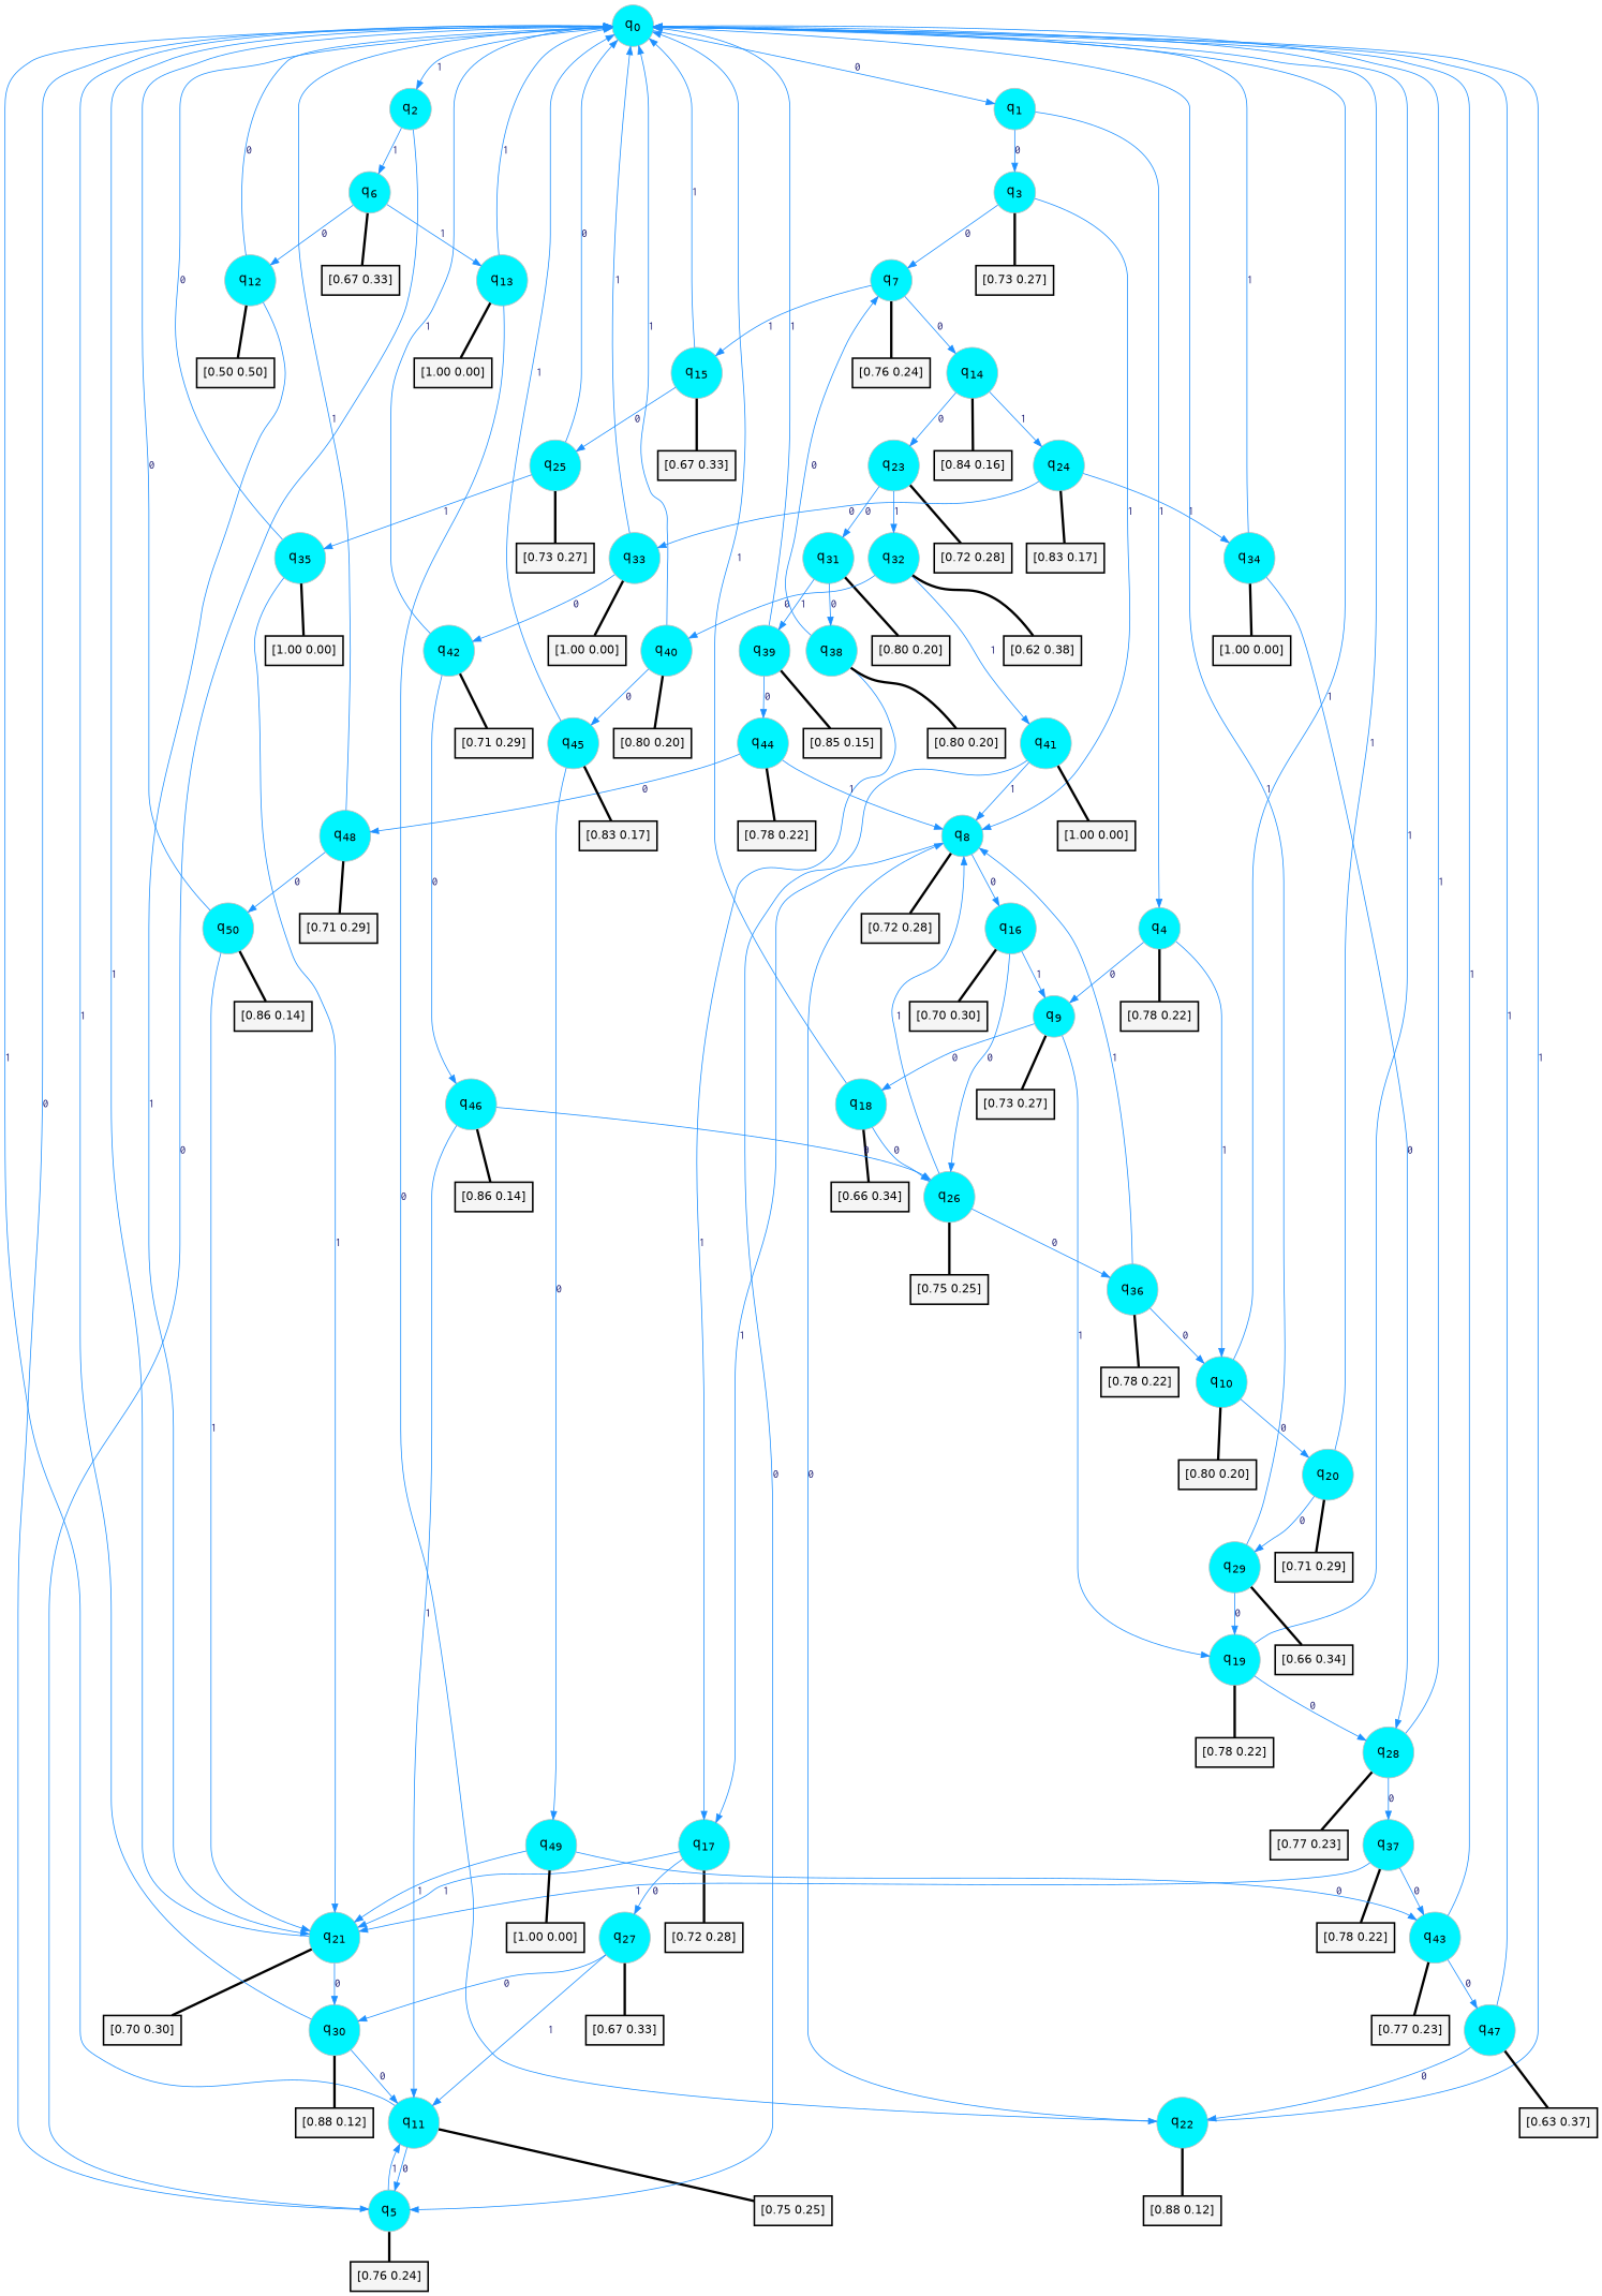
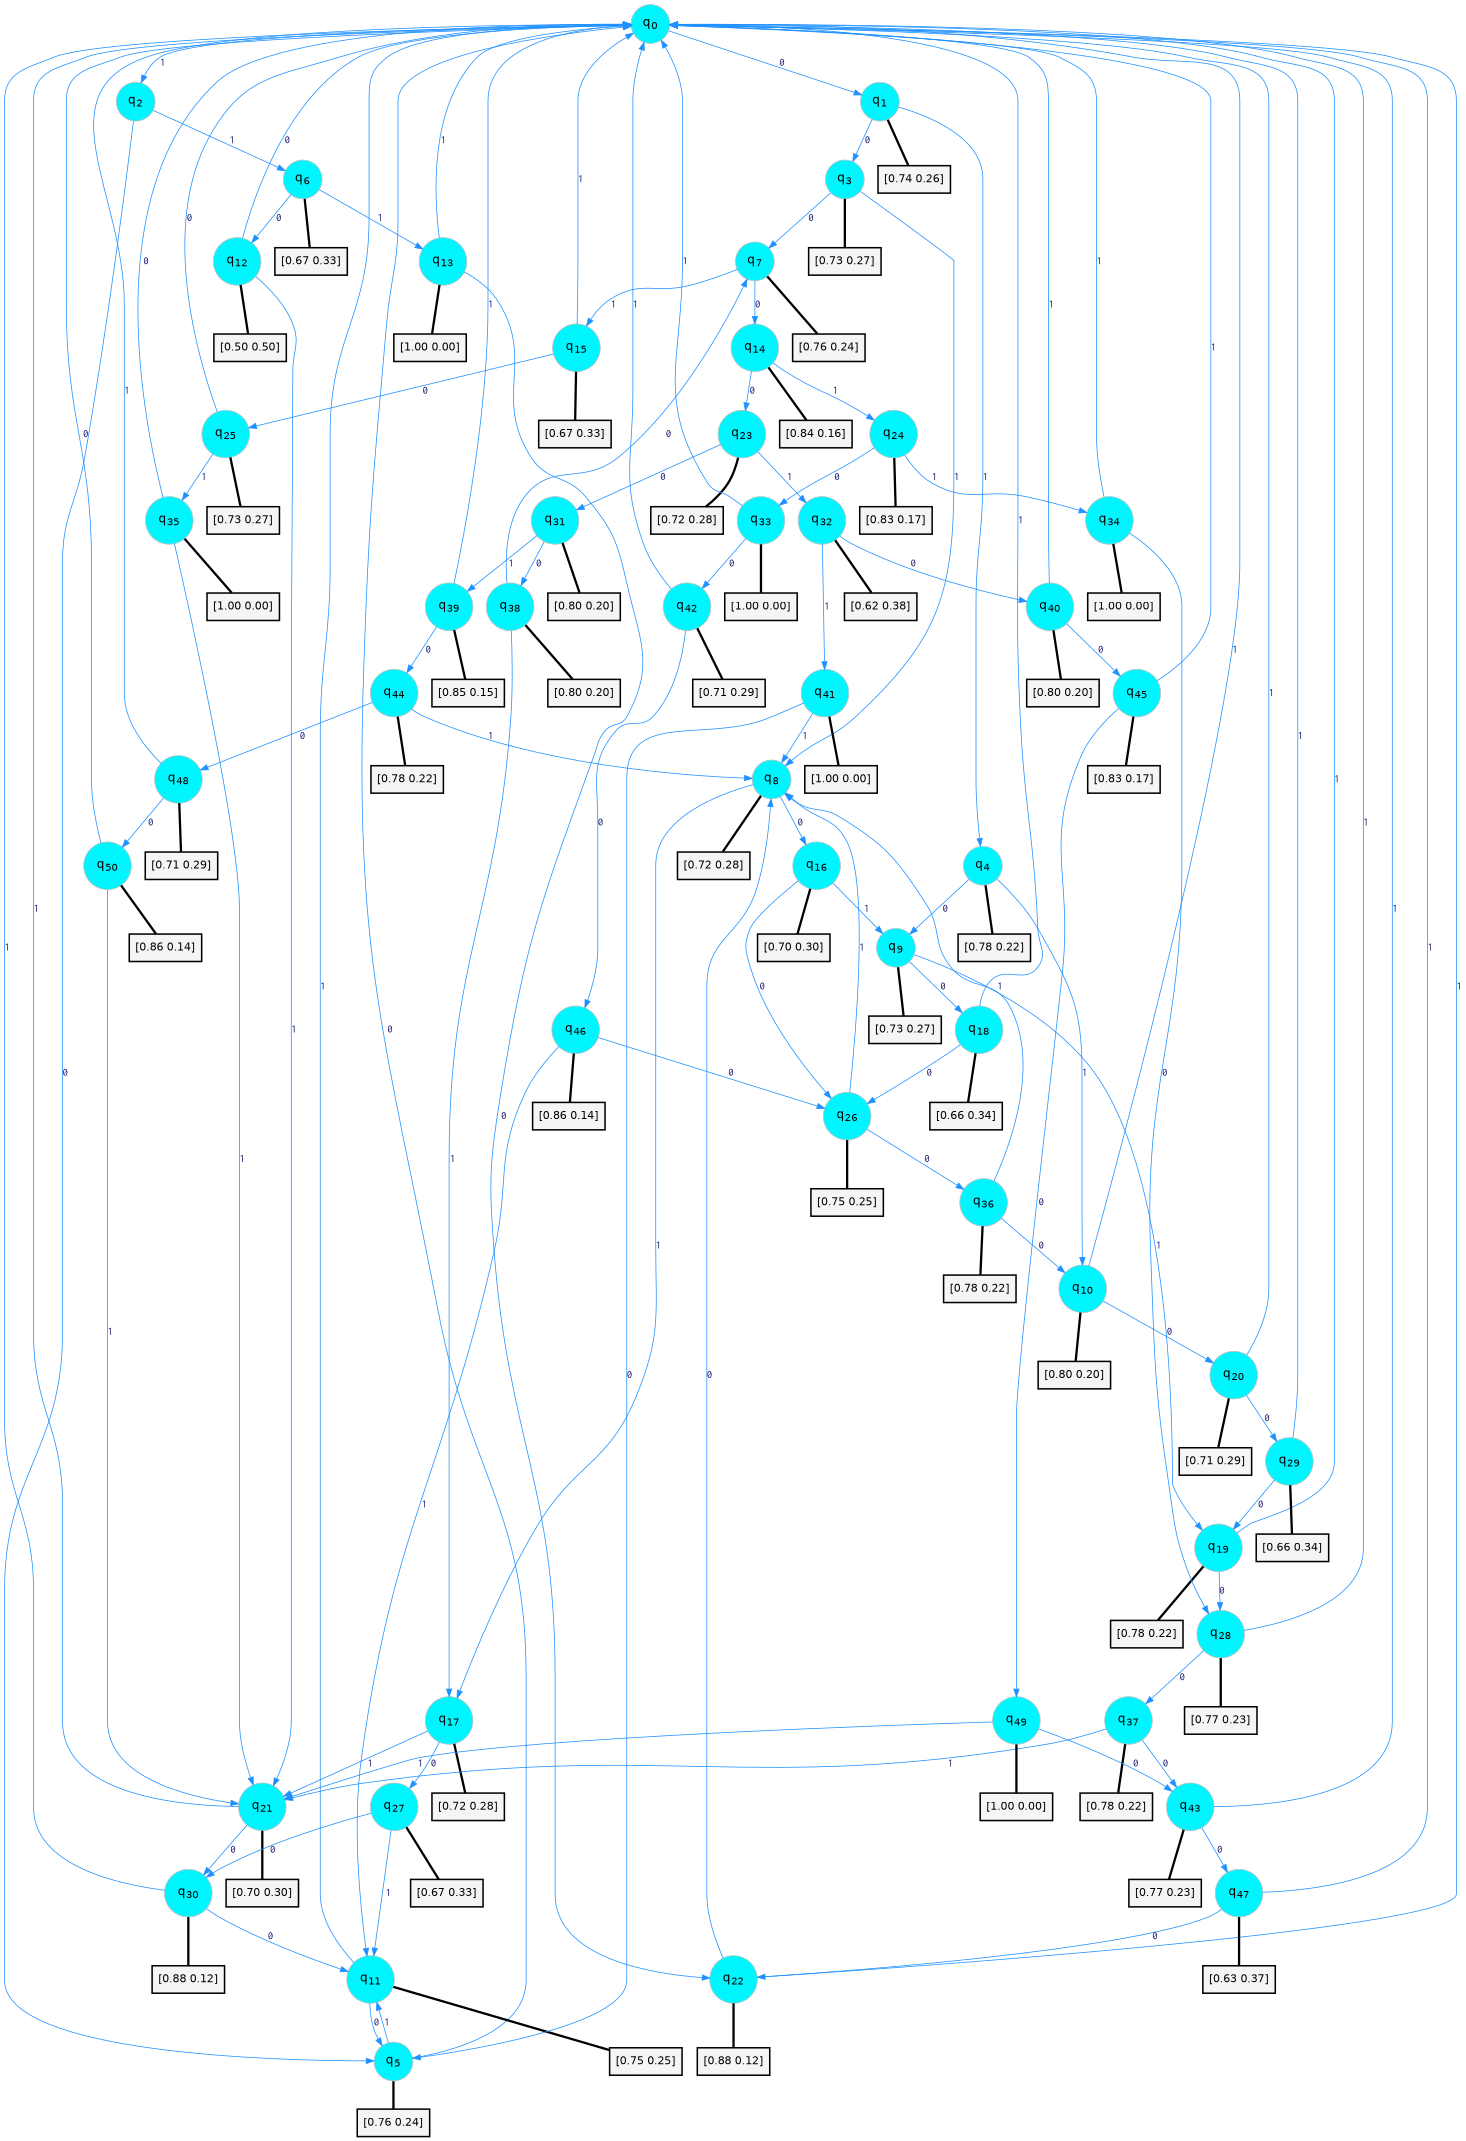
  digraph {
    rankdir=TD
    node [color=gray fillcolor=turquoise1 fontcolor=black fontname=Helvetica fontsize=16 fontweight=bold shape=circle style=filled]
    edge [arrowsize=1 color=dodgerblue1 fontcolor=midnightblue fontname=courier fontweight=bold penwidth=1 style=solid weight=20]
    n1 [label=<q<SUB>0</SUB>>]
    n2 [label=<q<SUB>1</SUB>>]
    n3 [label=<q<SUB>2</SUB>>]
    n4 [label=<q<SUB>3</SUB>>]
    n5 [label=<q<SUB>4</SUB>>]
+   n6 [color=black fillcolor=whitesmoke fontsize=14 label="[0.74 0.26]" penwidth=2 shape=box]
    n7 [label=<q<SUB>5</SUB>>]
    n8 [label=<q<SUB>6</SUB>>]
    n9 [label=<q<SUB>7</SUB>>]
    n10 [label=<q<SUB>8</SUB>>]
    n11 [color=black fillcolor=whitesmoke fontsize=14 label="[0.73 0.27]" penwidth=2 shape=box]
    n12 [label=<q<SUB>9</SUB>>]
    n13 [label=<q<SUB>10</SUB>>]
    n14 [color=black fillcolor=whitesmoke fontsize=14 label="[0.78 0.22]" penwidth=2 shape=box]
    n15 [label=<q<SUB>11</SUB>>]
    n16 [color=black fillcolor=whitesmoke fontsize=14 label="[0.76 0.24]" penwidth=2 shape=box]
    n17 [label=<q<SUB>12</SUB>>]
    n18 [label=<q<SUB>13</SUB>>]
    n19 [color=black fillcolor=whitesmoke fontsize=14 label="[0.67 0.33]" penwidth=2 shape=box]
    n20 [label=<q<SUB>14</SUB>>]
    n21 [label=<q<SUB>15</SUB>>]
    n22 [color=black fillcolor=whitesmoke fontsize=14 label="[0.76 0.24]" penwidth=2 shape=box]
    n23 [label=<q<SUB>16</SUB>>]
    n24 [label=<q<SUB>17</SUB>>]
    n25 [color=black fillcolor=whitesmoke fontsize=14 label="[0.72 0.28]" penwidth=2 shape=box]
    n26 [label=<q<SUB>18</SUB>>]
    n27 [label=<q<SUB>19</SUB>>]
    n28 [color=black fillcolor=whitesmoke fontsize=14 label="[0.73 0.27]" penwidth=2 shape=box]
    n29 [label=<q<SUB>20</SUB>>]
    n30 [color=black fillcolor=whitesmoke fontsize=14 label="[0.80 0.20]" penwidth=2 shape=box]
    n31 [color=black fillcolor=whitesmoke fontsize=14 label="[0.75 0.25]" penwidth=2 shape=box]
    n32 [label=<q<SUB>21</SUB>>]
    n33 [color=black fillcolor=whitesmoke fontsize=14 label="[0.50 0.50]" penwidth=2 shape=box]
    n34 [label=<q<SUB>22</SUB>>]
    n35 [color=black fillcolor=whitesmoke fontsize=14 label="[1.00 0.00]" penwidth=2 shape=box]
    n36 [label=<q<SUB>23</SUB>>]
    n37 [label=<q<SUB>24</SUB>>]
    n38 [color=black fillcolor=whitesmoke fontsize=14 label="[0.84 0.16]" penwidth=2 shape=box]
    n39 [label=<q<SUB>25</SUB>>]
    n40 [color=black fillcolor=whitesmoke fontsize=14 label="[0.67 0.33]" penwidth=2 shape=box]
    n41 [label=<q<SUB>26</SUB>>]
    n42 [color=black fillcolor=whitesmoke fontsize=14 label="[0.70 0.30]" penwidth=2 shape=box]
    n43 [label=<q<SUB>27</SUB>>]
    n44 [color=black fillcolor=whitesmoke fontsize=14 label="[0.72 0.28]" penwidth=2 shape=box]
    n45 [color=black fillcolor=whitesmoke fontsize=14 label="[0.66 0.34]" penwidth=2 shape=box]
    n46 [label=<q<SUB>28</SUB>>]
    n47 [color=black fillcolor=whitesmoke fontsize=14 label="[0.78 0.22]" penwidth=2 shape=box]
    n48 [label=<q<SUB>29</SUB>>]
    n49 [color=black fillcolor=whitesmoke fontsize=14 label="[0.71 0.29]" penwidth=2 shape=box]
    n50 [label=<q<SUB>30</SUB>>]
    n51 [color=black fillcolor=whitesmoke fontsize=14 label="[0.70 0.30]" penwidth=2 shape=box]
    n52 [color=black fillcolor=whitesmoke fontsize=14 label="[0.88 0.12]" penwidth=2 shape=box]
    n53 [label=<q<SUB>31</SUB>>]
    n54 [label=<q<SUB>32</SUB>>]
    n55 [color=black fillcolor=whitesmoke fontsize=14 label="[0.72 0.28]" penwidth=2 shape=box]
    n56 [label=<q<SUB>33</SUB>>]
    n57 [label=<q<SUB>34</SUB>>]
    n58 [color=black fillcolor=whitesmoke fontsize=14 label="[0.83 0.17]" penwidth=2 shape=box]
    n59 [label=<q<SUB>35</SUB>>]
    n60 [color=black fillcolor=whitesmoke fontsize=14 label="[0.73 0.27]" penwidth=2 shape=box]
    n61 [label=<q<SUB>36</SUB>>]
    n62 [color=black fillcolor=whitesmoke fontsize=14 label="[0.75 0.25]" penwidth=2 shape=box]
    n63 [color=black fillcolor=whitesmoke fontsize=14 label="[0.67 0.33]" penwidth=2 shape=box]
    n64 [label=<q<SUB>37</SUB>>]
    n65 [color=black fillcolor=whitesmoke fontsize=14 label="[0.77 0.23]" penwidth=2 shape=box]
    n66 [color=black fillcolor=whitesmoke fontsize=14 label="[0.66 0.34]" penwidth=2 shape=box]
    n67 [color=black fillcolor=whitesmoke fontsize=14 label="[0.88 0.12]" penwidth=2 shape=box]
    n68 [label=<q<SUB>38</SUB>>]
    n69 [label=<q<SUB>39</SUB>>]
    n70 [color=black fillcolor=whitesmoke fontsize=14 label="[0.80 0.20]" penwidth=2 shape=box]
    n71 [label=<q<SUB>40</SUB>>]
    n72 [label=<q<SUB>41</SUB>>]
    n73 [color=black fillcolor=whitesmoke fontsize=14 label="[0.62 0.38]" penwidth=2 shape=box]
    n74 [label=<q<SUB>42</SUB>>]
    n75 [color=black fillcolor=whitesmoke fontsize=14 label="[1.00 0.00]" penwidth=2 shape=box]
    n76 [color=black fillcolor=whitesmoke fontsize=14 label="[1.00 0.00]" penwidth=2 shape=box]
    n77 [color=black fillcolor=whitesmoke fontsize=14 label="[1.00 0.00]" penwidth=2 shape=box]
    n78 [color=black fillcolor=whitesmoke fontsize=14 label="[0.78 0.22]" penwidth=2 shape=box]
    n79 [label=<q<SUB>43</SUB>>]
    n80 [color=black fillcolor=whitesmoke fontsize=14 label="[0.78 0.22]" penwidth=2 shape=box]
    n81 [color=black fillcolor=whitesmoke fontsize=14 label="[0.80 0.20]" penwidth=2 shape=box]
    n82 [label=<q<SUB>44</SUB>>]
    n83 [color=black fillcolor=whitesmoke fontsize=14 label="[0.85 0.15]" penwidth=2 shape=box]
    n84 [label=<q<SUB>45</SUB>>]
    n85 [color=black fillcolor=whitesmoke fontsize=14 label="[0.80 0.20]" penwidth=2 shape=box]
    n86 [color=black fillcolor=whitesmoke fontsize=14 label="[1.00 0.00]" penwidth=2 shape=box]
    n87 [label=<q<SUB>46</SUB>>]
    n88 [color=black fillcolor=whitesmoke fontsize=14 label="[0.71 0.29]" penwidth=2 shape=box]
    n89 [label=<q<SUB>47</SUB>>]
    n90 [color=black fillcolor=whitesmoke fontsize=14 label="[0.77 0.23]" penwidth=2 shape=box]
    n91 [label=<q<SUB>48</SUB>>]
    n92 [color=black fillcolor=whitesmoke fontsize=14 label="[0.78 0.22]" penwidth=2 shape=box]
    n93 [label=<q<SUB>49</SUB>>]
    n94 [color=black fillcolor=whitesmoke fontsize=14 label="[0.83 0.17]" penwidth=2 shape=box]
    n95 [color=black fillcolor=whitesmoke fontsize=14 label="[0.86 0.14]" penwidth=2 shape=box]
    n96 [color=black fillcolor=whitesmoke fontsize=14 label="[0.63 0.37]" penwidth=2 shape=box]
    n97 [label=<q<SUB>50</SUB>>]
    n98 [color=black fillcolor=whitesmoke fontsize=14 label="[0.71 0.29]" penwidth=2 shape=box]
    n99 [color=black fillcolor=whitesmoke fontsize=14 label="[1.00 0.00]" penwidth=2 shape=box]
    n100 [color=black fillcolor=whitesmoke fontsize=14 label="[0.86 0.14]" penwidth=2 shape=box]
    n1 -> n2 [label=0]
    n1 -> n3 [label=1]
    n2 -> n4 [label=0]
    n2 -> n5 [label=1]
+   n2 -> n6 [arrowhead=none color=black penwidth=3]
    n3 -> n7 [label=0]
    n3 -> n8 [label=1]
    n4 -> n9 [label=0]
    n4 -> n10 [label=1]
    n4 -> n11 [arrowhead=none color=black penwidth=3]
    n5 -> n12 [label=0]
    n5 -> n13 [label=1]
    n5 -> n14 [arrowhead=none color=black penwidth=3]
    n7 -> n1 [label=0]
    n7 -> n15 [label=1]
    n7 -> n16 [arrowhead=none color=black penwidth=3]
    n8 -> n17 [label=0]
    n8 -> n18 [label=1]
    n8 -> n19 [arrowhead=none color=black penwidth=3]
    n9 -> n20 [label=0]
    n9 -> n21 [label=1]
    n9 -> n22 [arrowhead=none color=black penwidth=3]
    n10 -> n23 [label=0]
    n10 -> n24 [label=1]
    n10 -> n25 [arrowhead=none color=black penwidth=3]
    n12 -> n26 [label=0]
    n12 -> n27 [label=1]
    n12 -> n28 [arrowhead=none color=black penwidth=3]
    n13 -> n1 [label=1]
    n13 -> n29 [label=0]
    n13 -> n30 [arrowhead=none color=black penwidth=3]
    n15 -> n1 [label=1]
    n15 -> n7 [label=0]
    n15 -> n31 [arrowhead=none color=black penwidth=3]
    n17 -> n1 [label=0]
    n17 -> n32 [label=1]
    n17 -> n33 [arrowhead=none color=black penwidth=3]
    n18 -> n1 [label=1]
    n18 -> n34 [label=0]
    n18 -> n35 [arrowhead=none color=black penwidth=3]
    n20 -> n36 [label=0]
    n20 -> n37 [label=1]
    n20 -> n38 [arrowhead=none color=black penwidth=3]
    n21 -> n1 [label=1]
    n21 -> n39 [label=0]
    n21 -> n40 [arrowhead=none color=black penwidth=3]
    n23 -> n12 [label=1]
    n23 -> n41 [label=0]
    n23 -> n42 [arrowhead=none color=black penwidth=3]
    n24 -> n32 [label=1]
    n24 -> n43 [label=0]
    n24 -> n44 [arrowhead=none color=black penwidth=3]
    n26 -> n1 [label=1]
    n26 -> n41 [label=0]
    n26 -> n45 [arrowhead=none color=black penwidth=3]
    n27 -> n1 [label=1]
    n27 -> n46 [label=0]
    n27 -> n47 [arrowhead=none color=black penwidth=3]
    n29 -> n1 [label=1]
    n29 -> n48 [label=0]
    n29 -> n49 [arrowhead=none color=black penwidth=3]
    n32 -> n1 [label=1]
    n32 -> n50 [label=0]
    n32 -> n51 [arrowhead=none color=black penwidth=3]
    n34 -> n1 [label=1]
    n34 -> n10 [label=0]
    n34 -> n52 [arrowhead=none color=black penwidth=3]
    n36 -> n53 [label=0]
    n36 -> n54 [label=1]
    n36 -> n55 [arrowhead=none color=black penwidth=3]
    n37 -> n56 [label=0]
    n37 -> n57 [label=1]
    n37 -> n58 [arrowhead=none color=black penwidth=3]
    n39 -> n1 [label=0]
    n39 -> n59 [label=1]
    n39 -> n60 [arrowhead=none color=black penwidth=3]
    n41 -> n10 [label=1]
    n41 -> n61 [label=0]
    n41 -> n62 [arrowhead=none color=black penwidth=3]
    n43 -> n15 [label=1]
    n43 -> n50 [label=0]
    n43 -> n63 [arrowhead=none color=black penwidth=3]
    n46 -> n1 [label=1]
    n46 -> n64 [label=0]
    n46 -> n65 [arrowhead=none color=black penwidth=3]
    n48 -> n1 [label=1]
    n48 -> n27 [label=0]
    n48 -> n66 [arrowhead=none color=black penwidth=3]
    n50 -> n1 [label=1]
    n50 -> n15 [label=0]
    n50 -> n67 [arrowhead=none color=black penwidth=3]
    n53 -> n68 [label=0]
    n53 -> n69 [label=1]
    n53 -> n70 [arrowhead=none color=black penwidth=3]
    n54 -> n71 [label=0]
    n54 -> n72 [label=1]
    n54 -> n73 [arrowhead=none color=black penwidth=3]
    n56 -> n1 [label=1]
    n56 -> n74 [label=0]
    n56 -> n75 [arrowhead=none color=black penwidth=3]
    n57 -> n1 [label=1]
    n57 -> n46 [label=0]
    n57 -> n76 [arrowhead=none color=black penwidth=3]
    n59 -> n1 [label=0]
    n59 -> n32 [label=1]
    n59 -> n77 [arrowhead=none color=black penwidth=3]
    n61 -> n10 [label=1]
    n61 -> n13 [label=0]
    n61 -> n78 [arrowhead=none color=black penwidth=3]
    n64 -> n32 [label=1]
    n64 -> n79 [label=0]
    n64 -> n80 [arrowhead=none color=black penwidth=3]
    n68 -> n9 [label=0]
    n68 -> n24 [label=1]
    n68 -> n81 [arrowhead=none color=black penwidth=3]
    n69 -> n1 [label=1]
    n69 -> n82 [label=0]
    n69 -> n83 [arrowhead=none color=black penwidth=3]
    n71 -> n1 [label=1]
    n71 -> n84 [label=0]
    n71 -> n85 [arrowhead=none color=black penwidth=3]
    n72 -> n7 [label=0]
    n72 -> n10 [label=1]
    n72 -> n86 [arrowhead=none color=black penwidth=3]
    n74 -> n1 [label=1]
    n74 -> n87 [label=0]
    n74 -> n88 [arrowhead=none color=black penwidth=3]
    n79 -> n1 [label=1]
    n79 -> n89 [label=0]
    n79 -> n90 [arrowhead=none color=black penwidth=3]
    n82 -> n10 [label=1]
    n82 -> n91 [label=0]
    n82 -> n92 [arrowhead=none color=black penwidth=3]
    n84 -> n1 [label=1]
    n84 -> n93 [label=0]
    n84 -> n94 [arrowhead=none color=black penwidth=3]
    n87 -> n15 [label=1]
    n87 -> n41 [label=0]
    n87 -> n95 [arrowhead=none color=black penwidth=3]
    n89 -> n1 [label=1]
    n89 -> n34 [label=0]
    n89 -> n96 [arrowhead=none color=black penwidth=3]
    n91 -> n1 [label=1]
    n91 -> n97 [label=0]
    n91 -> n98 [arrowhead=none color=black penwidth=3]
    n93 -> n32 [label=1]
    n93 -> n79 [label=0]
    n93 -> n99 [arrowhead=none color=black penwidth=3]
    n97 -> n1 [label=0]
    n97 -> n32 [label=1]
    n97 -> n100 [arrowhead=none color=black penwidth=3]
  }
